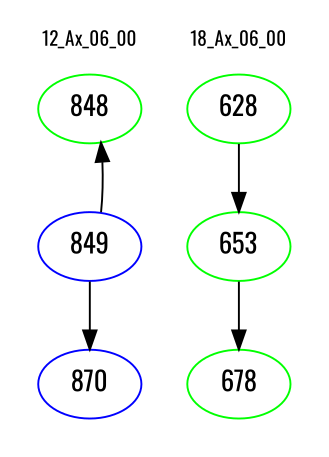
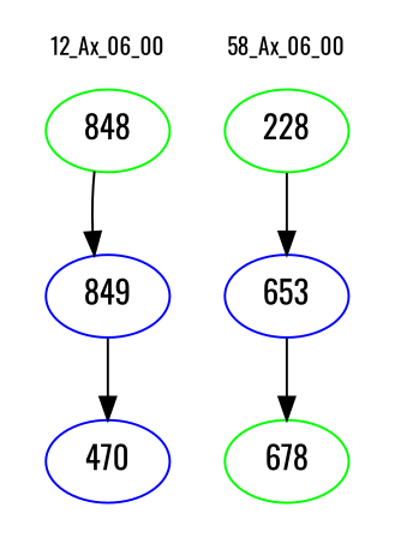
  digraph {
    fontname=Oswald
    node [color=green fontname=Oswald]
    edge [color=black fontname=Oswald]
    n1 [label=848]
    n2 [color=blue label=849]
-   n3 [color=blue label=870]
-   n4 [label=628]
-   n5 [label=653]
+   n3 [color=blue label=470]
+   n4 [label=228]
+   n5 [color=blue label=653]
    n6 [label=678]
    subgraph cluster_1 {
      color=white
      fontsize=10
      label="12_Ax_06_00"
      n1
      n2
      n3
    }
    subgraph cluster_2 {
      color=white
      fontsize=10
-     label="18_Ax_06_00"
+     label="58_Ax_06_00"
      n4
      n5
      n6
    }
-   n2 -> n1
+   n1 -> n2
    n2 -> n3
    n4 -> n5
    n5 -> n6
  }
